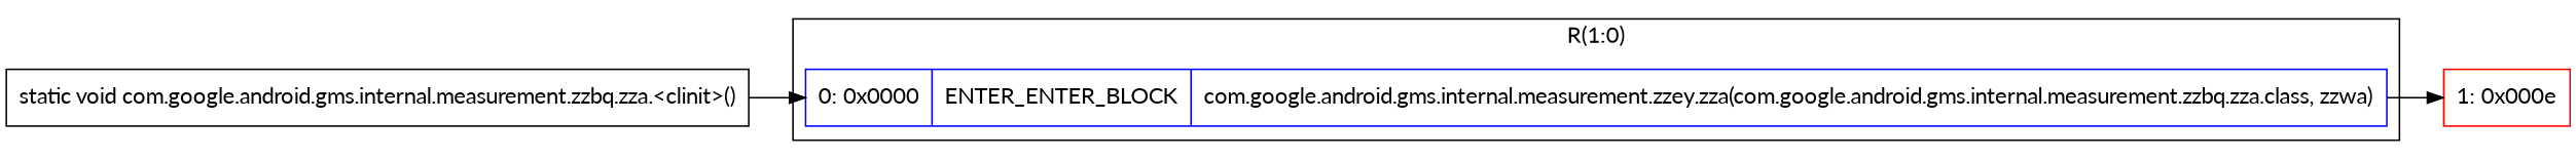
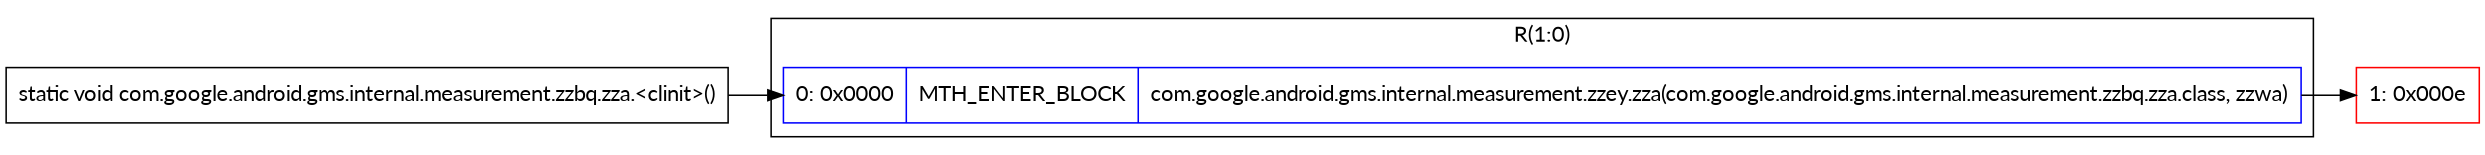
  digraph {
    rankdir=LR
    fontname=Lato
    node [shape=record fontname=Lato]
    edge [fontname=Lato]
-   n1 [color=blue label="{0\:\ 0x0000|ENTER_ENTER_BLOCK\l|com.google.android.gms.internal.measurement.zzey.zza(com.google.android.gms.internal.measurement.zzbq.zza.class, zzwa)\l}"]
+   n1 [color=blue label="{0\:\ 0x0000|MTH_ENTER_BLOCK\l|com.google.android.gms.internal.measurement.zzey.zza(com.google.android.gms.internal.measurement.zzbq.zza.class, zzwa)\l}"]
    n2 [color=red label="{1\:\ 0x000e}"]
    n3 [label="{static void com.google.android.gms.internal.measurement.zzbq.zza.\<clinit\>() }"]
    subgraph cluster_1 {
      label="R(1:0)"
      n1
    }
    n1 -> n2
    n3 -> n1
  }
